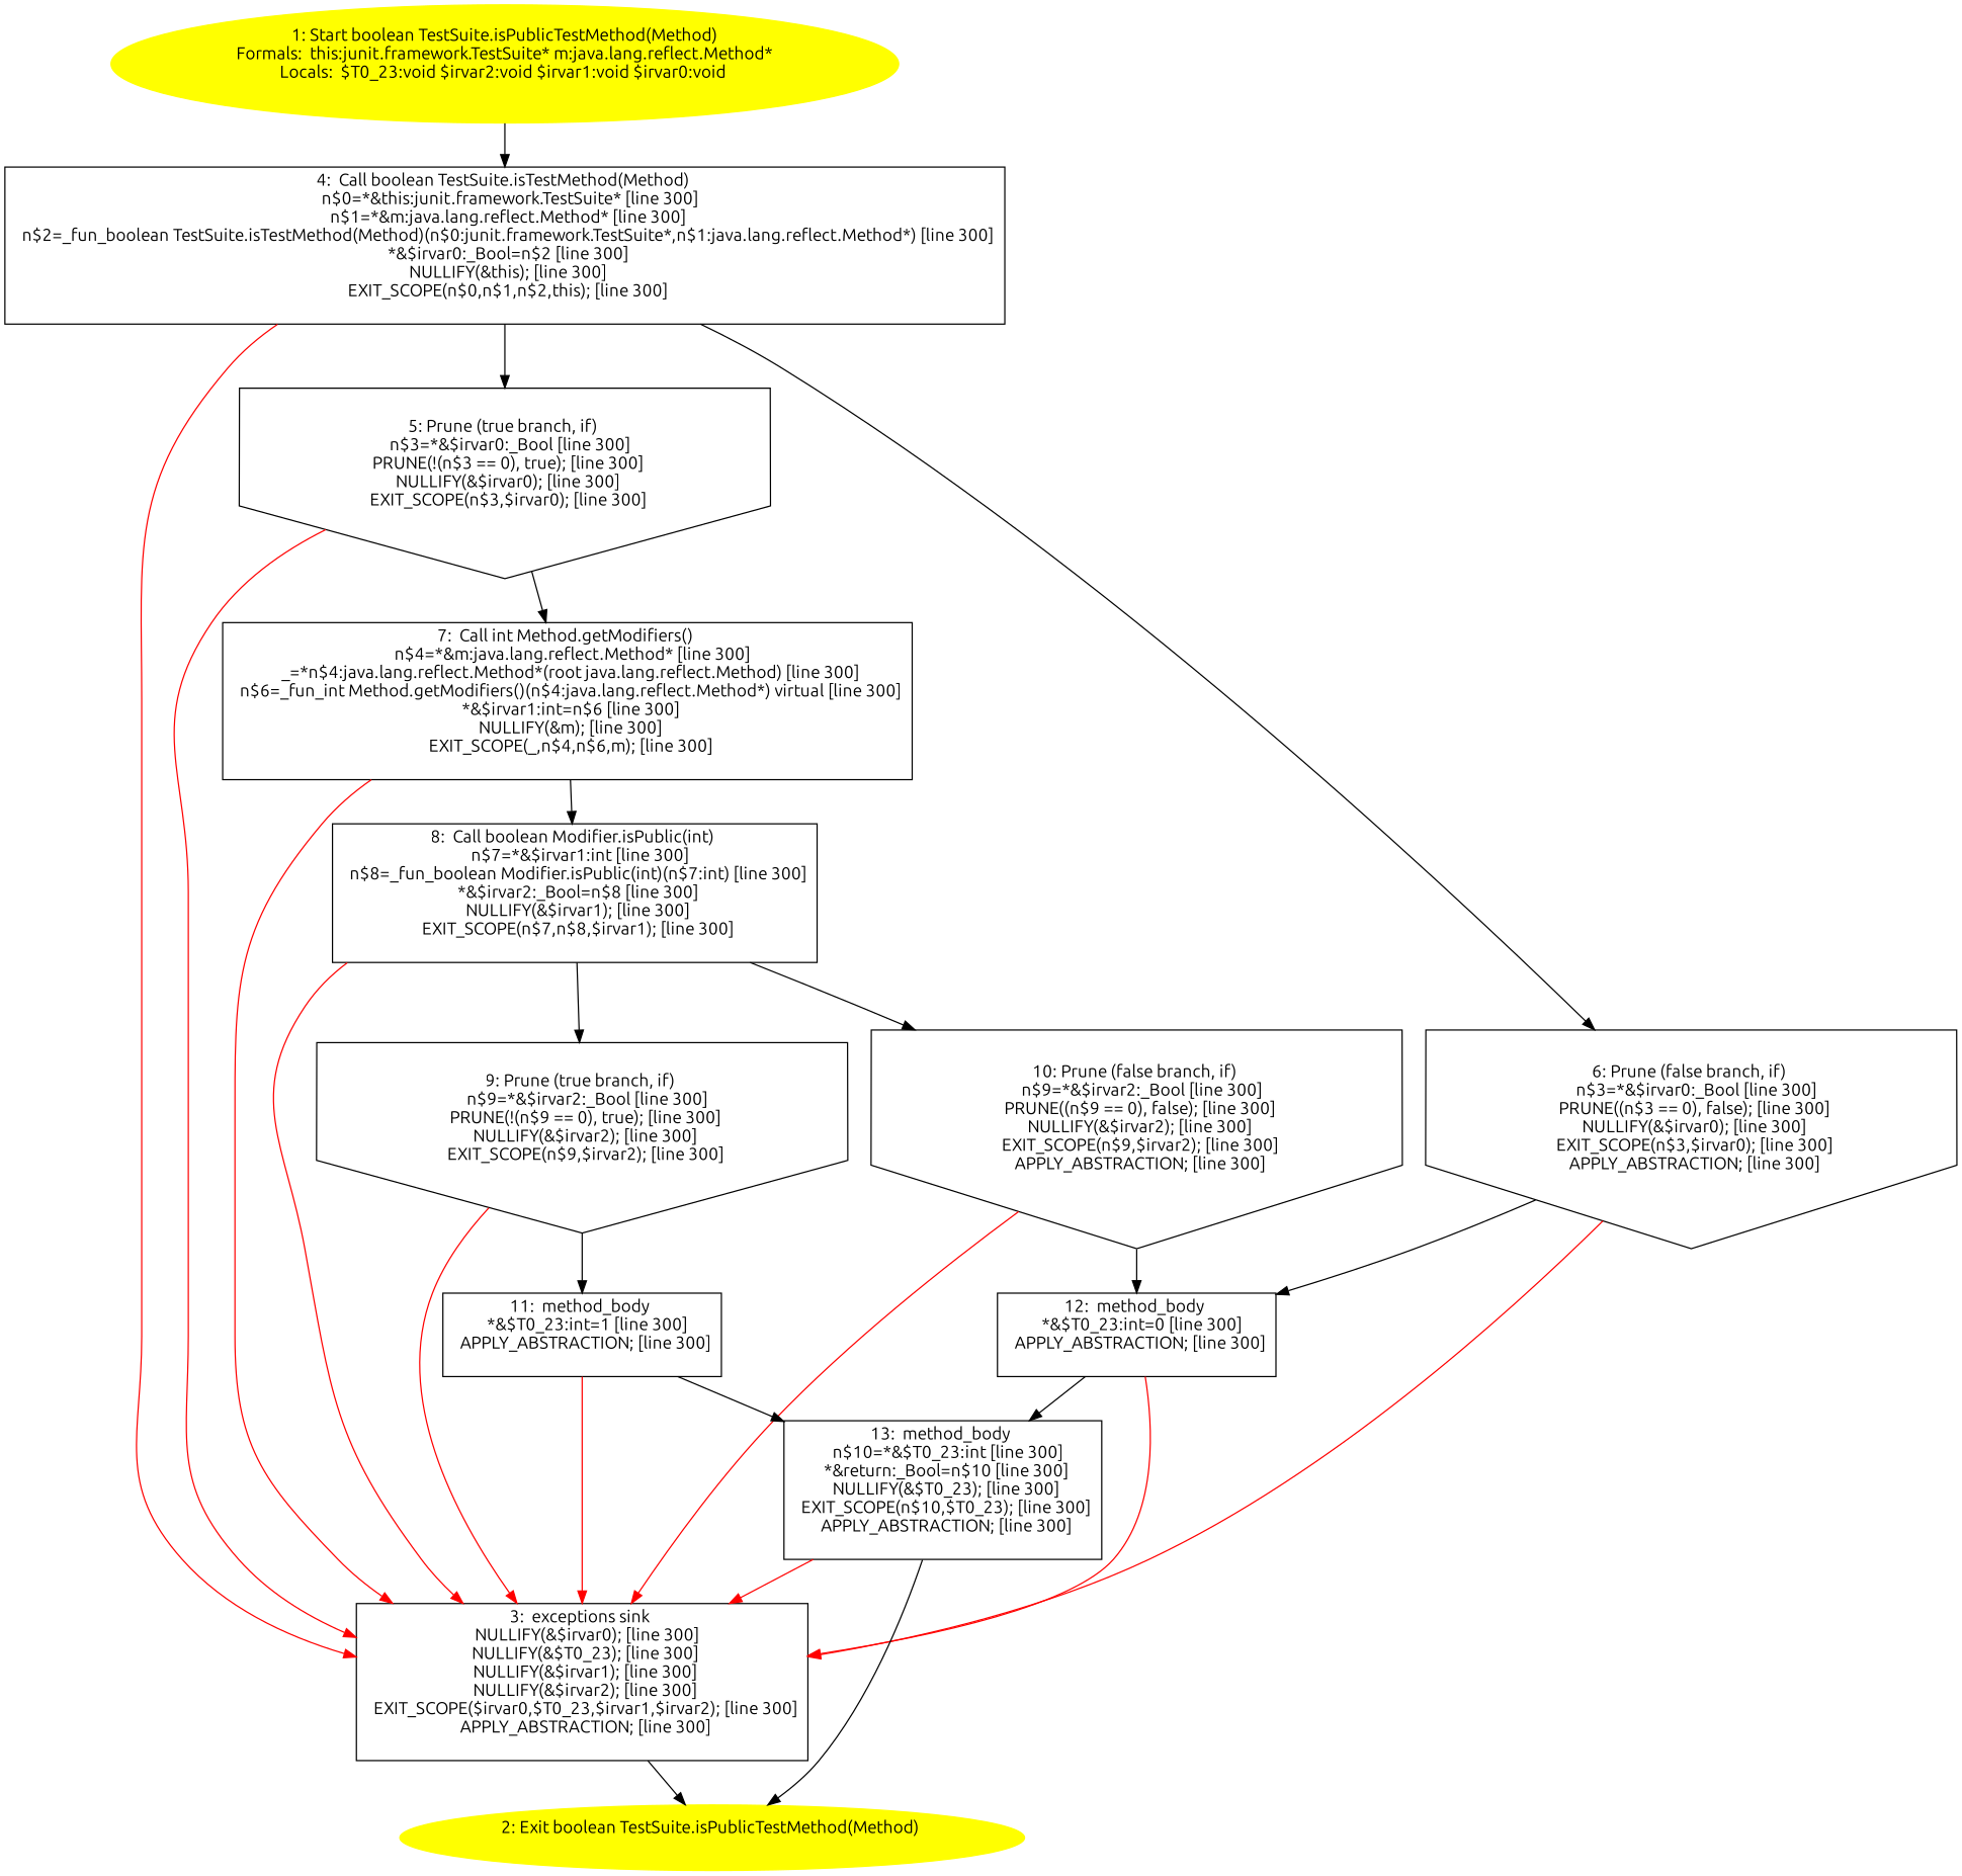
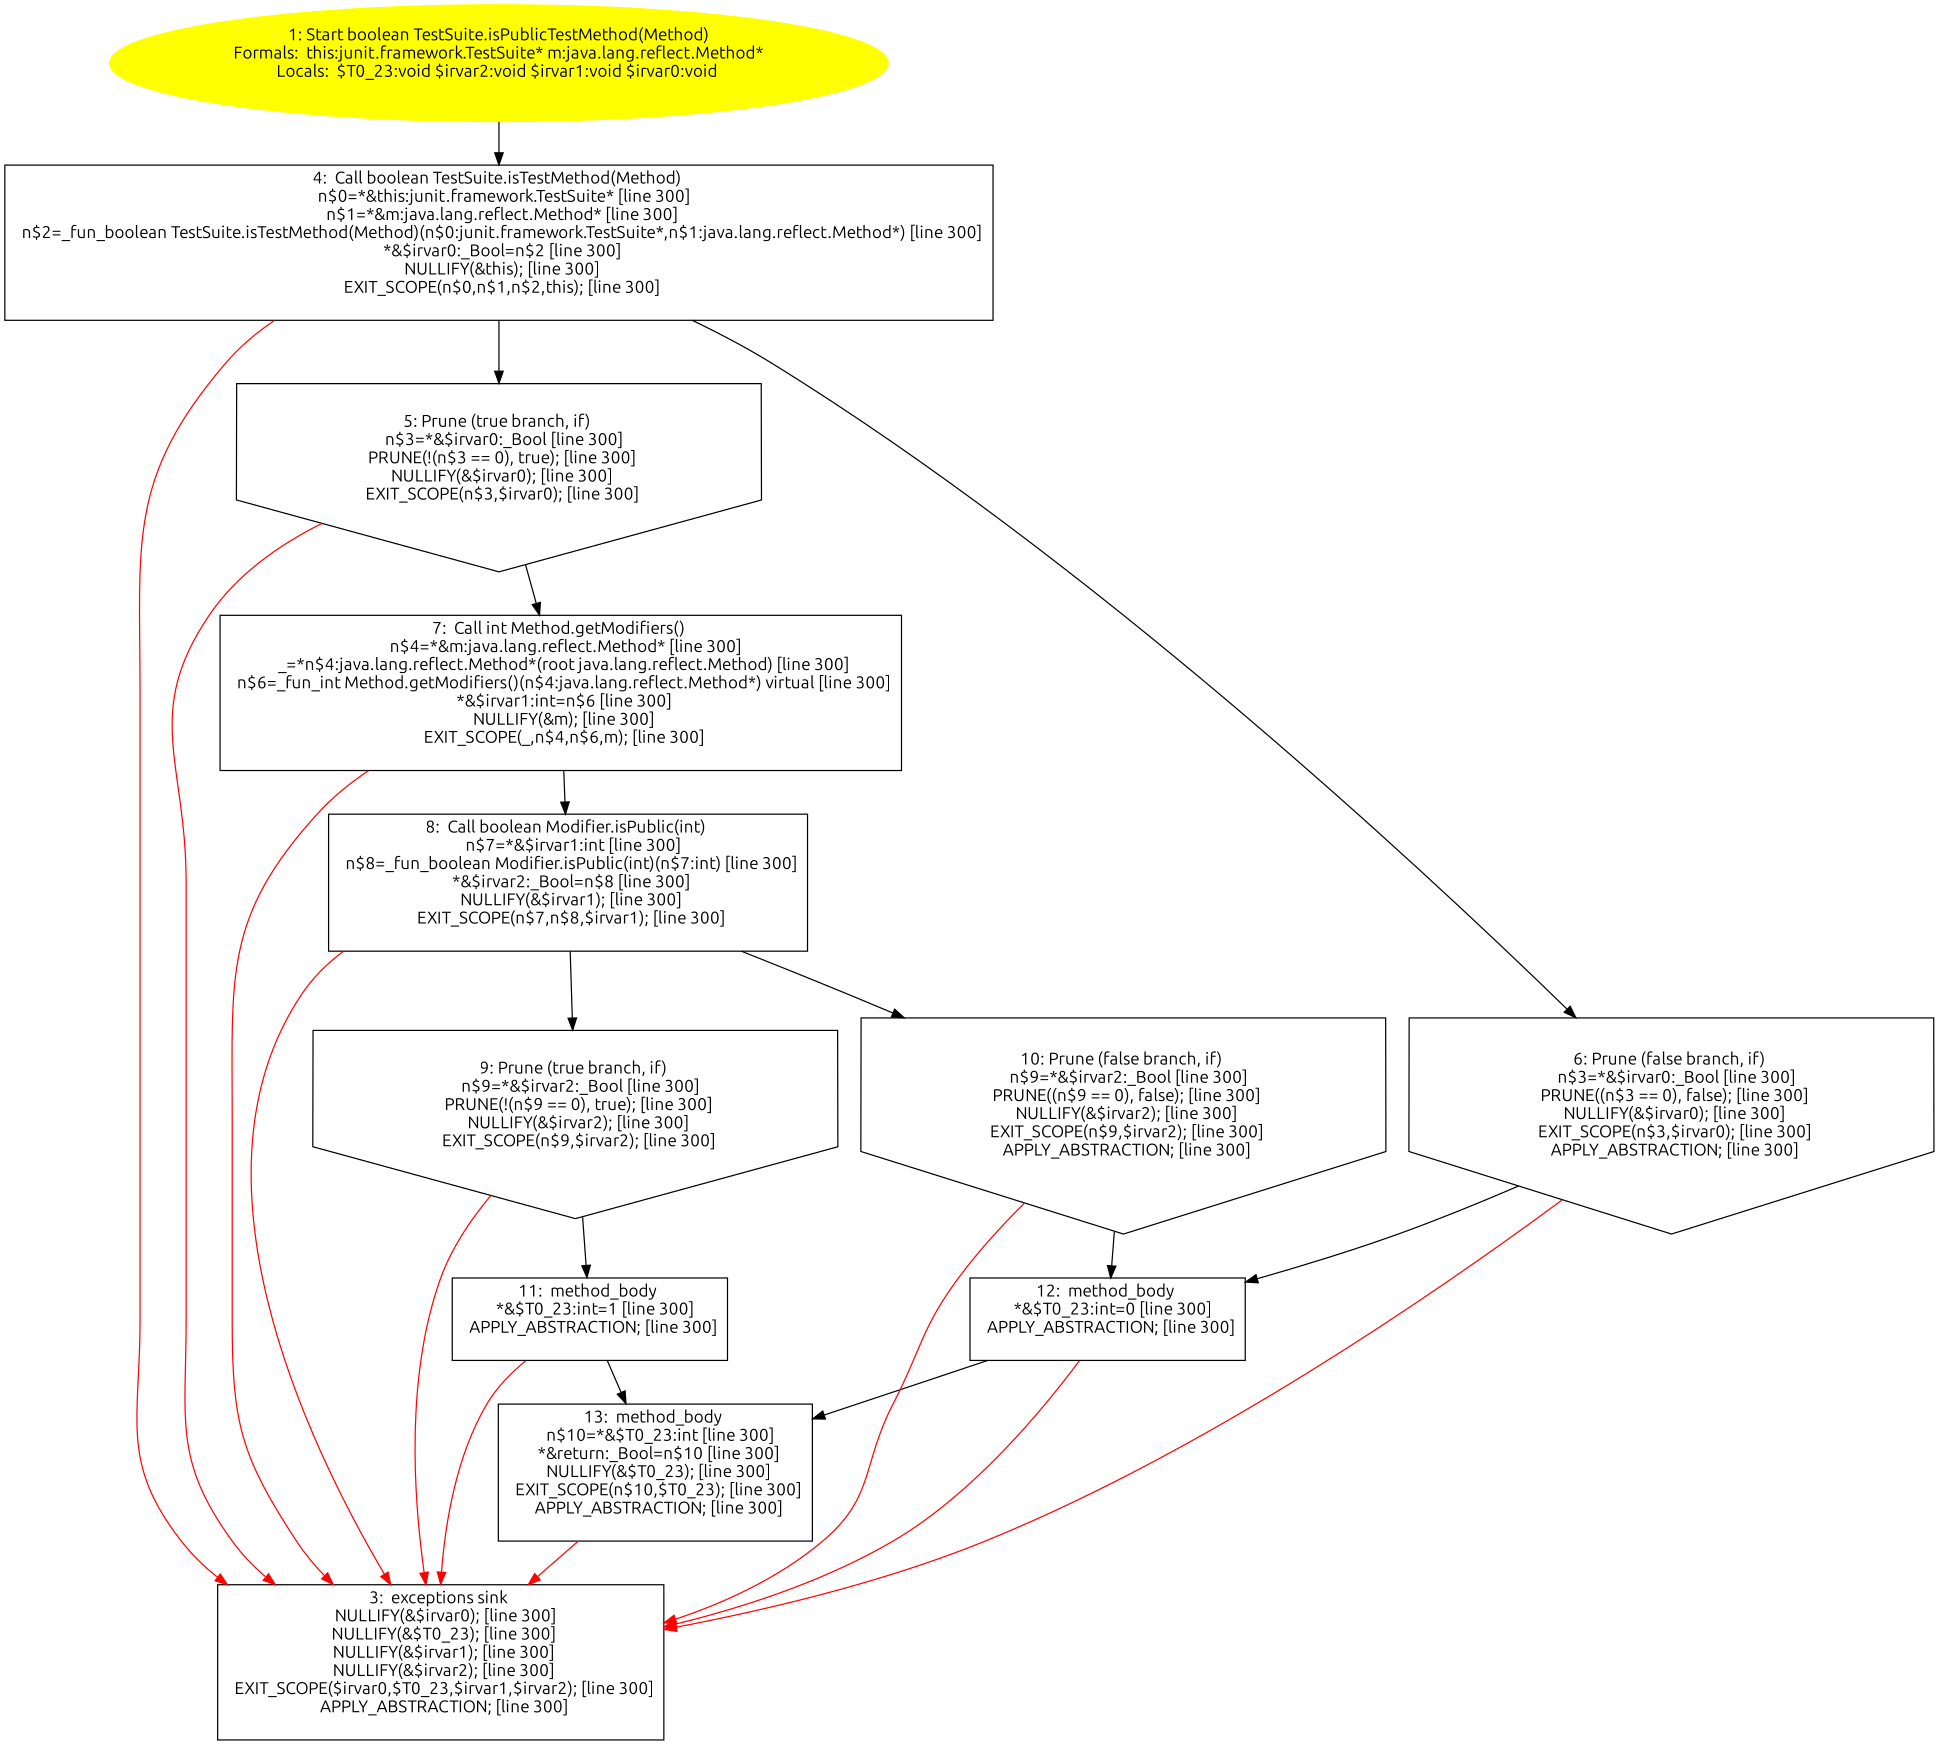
  digraph {
    fontname=Ubuntu
    node [fontname=Ubuntu shape=box]
    edge [fontname=Ubuntu]
    n1 [color=yellow label="1: Start boolean TestSuite.isPublicTestMethod(Method)\nFormals:  this:junit.framework.TestSuite* m:java.lang.reflect.Method*\nLocals:  $T0_23:void $irvar2:void $irvar1:void $irvar0:void \n  " style=filled shape=""]
    n2 [label="4:  Call boolean TestSuite.isTestMethod(Method) \n   n$0=*&this:junit.framework.TestSuite* [line 300]\n  n$1=*&m:java.lang.reflect.Method* [line 300]\n  n$2=_fun_boolean TestSuite.isTestMethod(Method)(n$0:junit.framework.TestSuite*,n$1:java.lang.reflect.Method*) [line 300]\n  *&$irvar0:_Bool=n$2 [line 300]\n  NULLIFY(&this); [line 300]\n  EXIT_SCOPE(n$0,n$1,n$2,this); [line 300]\n "]
    n3 [label="3:  exceptions sink \n   NULLIFY(&$irvar0); [line 300]\n  NULLIFY(&$T0_23); [line 300]\n  NULLIFY(&$irvar1); [line 300]\n  NULLIFY(&$irvar2); [line 300]\n  EXIT_SCOPE($irvar0,$T0_23,$irvar1,$irvar2); [line 300]\n  APPLY_ABSTRACTION; [line 300]\n "]
    n4 [label="5: Prune (true branch, if) \n   n$3=*&$irvar0:_Bool [line 300]\n  PRUNE(!(n$3 == 0), true); [line 300]\n  NULLIFY(&$irvar0); [line 300]\n  EXIT_SCOPE(n$3,$irvar0); [line 300]\n " shape=invhouse]
    n5 [label="6: Prune (false branch, if) \n   n$3=*&$irvar0:_Bool [line 300]\n  PRUNE((n$3 == 0), false); [line 300]\n  NULLIFY(&$irvar0); [line 300]\n  EXIT_SCOPE(n$3,$irvar0); [line 300]\n  APPLY_ABSTRACTION; [line 300]\n " shape=invhouse]
-   n6 [color=yellow label="2: Exit boolean TestSuite.isPublicTestMethod(Method) \n  " style=filled shape=""]
    n7 [label="7:  Call int Method.getModifiers() \n   n$4=*&m:java.lang.reflect.Method* [line 300]\n  _=*n$4:java.lang.reflect.Method*(root java.lang.reflect.Method) [line 300]\n  n$6=_fun_int Method.getModifiers()(n$4:java.lang.reflect.Method*) virtual [line 300]\n  *&$irvar1:int=n$6 [line 300]\n  NULLIFY(&m); [line 300]\n  EXIT_SCOPE(_,n$4,n$6,m); [line 300]\n "]
    n8 [label="12:  method_body \n   *&$T0_23:int=0 [line 300]\n  APPLY_ABSTRACTION; [line 300]\n "]
    n9 [label="8:  Call boolean Modifier.isPublic(int) \n   n$7=*&$irvar1:int [line 300]\n  n$8=_fun_boolean Modifier.isPublic(int)(n$7:int) [line 300]\n  *&$irvar2:_Bool=n$8 [line 300]\n  NULLIFY(&$irvar1); [line 300]\n  EXIT_SCOPE(n$7,n$8,$irvar1); [line 300]\n "]
    n10 [label="13:  method_body \n   n$10=*&$T0_23:int [line 300]\n  *&return:_Bool=n$10 [line 300]\n  NULLIFY(&$T0_23); [line 300]\n  EXIT_SCOPE(n$10,$T0_23); [line 300]\n  APPLY_ABSTRACTION; [line 300]\n "]
    n11 [label="9: Prune (true branch, if) \n   n$9=*&$irvar2:_Bool [line 300]\n  PRUNE(!(n$9 == 0), true); [line 300]\n  NULLIFY(&$irvar2); [line 300]\n  EXIT_SCOPE(n$9,$irvar2); [line 300]\n " shape=invhouse]
    n12 [label="10: Prune (false branch, if) \n   n$9=*&$irvar2:_Bool [line 300]\n  PRUNE((n$9 == 0), false); [line 300]\n  NULLIFY(&$irvar2); [line 300]\n  EXIT_SCOPE(n$9,$irvar2); [line 300]\n  APPLY_ABSTRACTION; [line 300]\n " shape=invhouse]
    n13 [label="11:  method_body \n   *&$T0_23:int=1 [line 300]\n  APPLY_ABSTRACTION; [line 300]\n "]
    n1 -> n2
    n2 -> n3 [color=red]
    n2 -> n4
    n2 -> n5
-   n3 -> n6
    n4 -> n3 [color=red]
    n4 -> n7
    n5 -> n3 [color=red]
    n5 -> n8
    n7 -> n3 [color=red]
    n7 -> n9
    n8 -> n3 [color=red]
    n8 -> n10
    n9 -> n3 [color=red]
    n9 -> n11
    n9 -> n12
    n10 -> n3 [color=red]
-   n10 -> n6
    n11 -> n3 [color=red]
    n11 -> n13
    n12 -> n3 [color=red]
    n12 -> n8
    n13 -> n3 [color=red]
    n13 -> n10
  }
